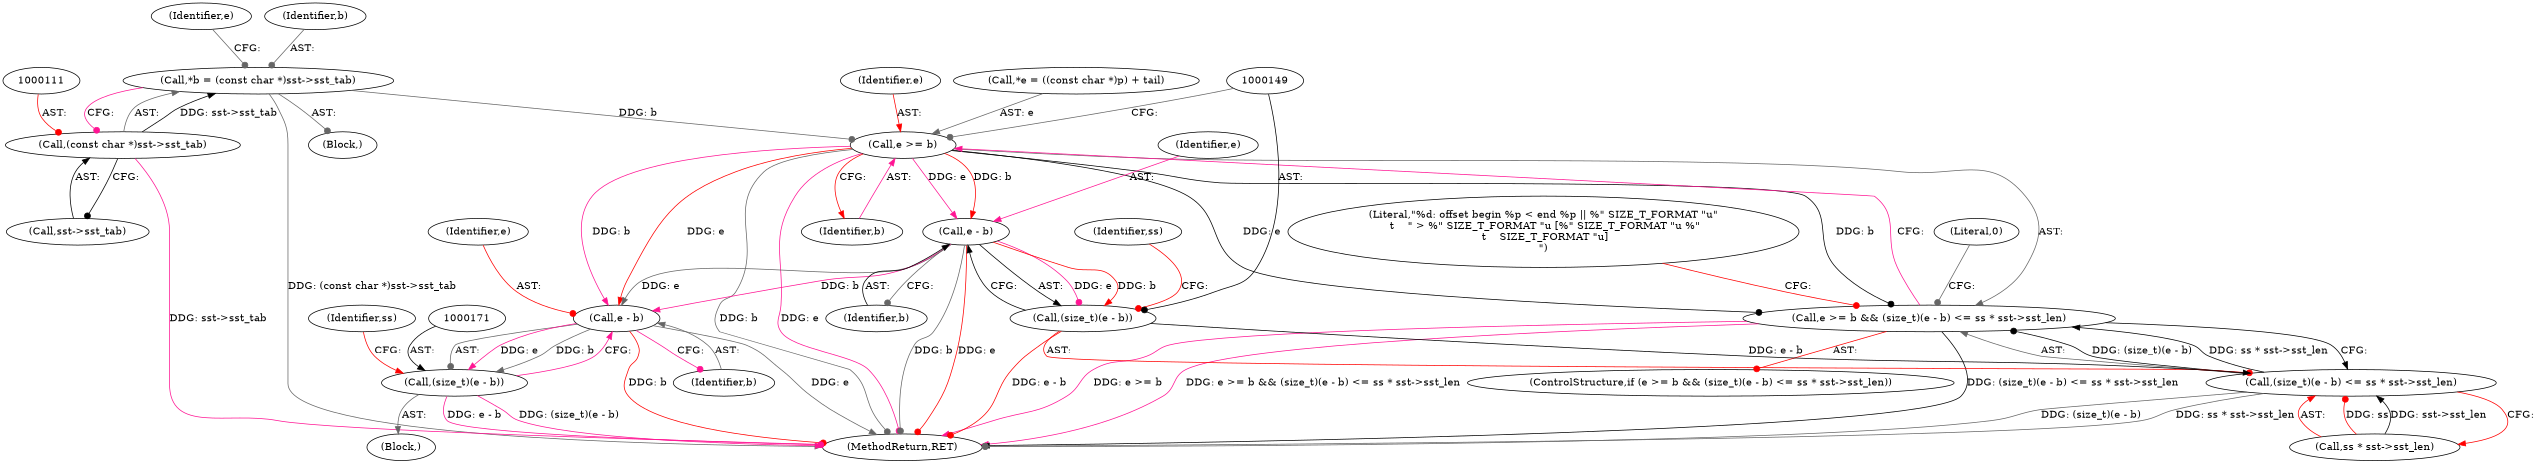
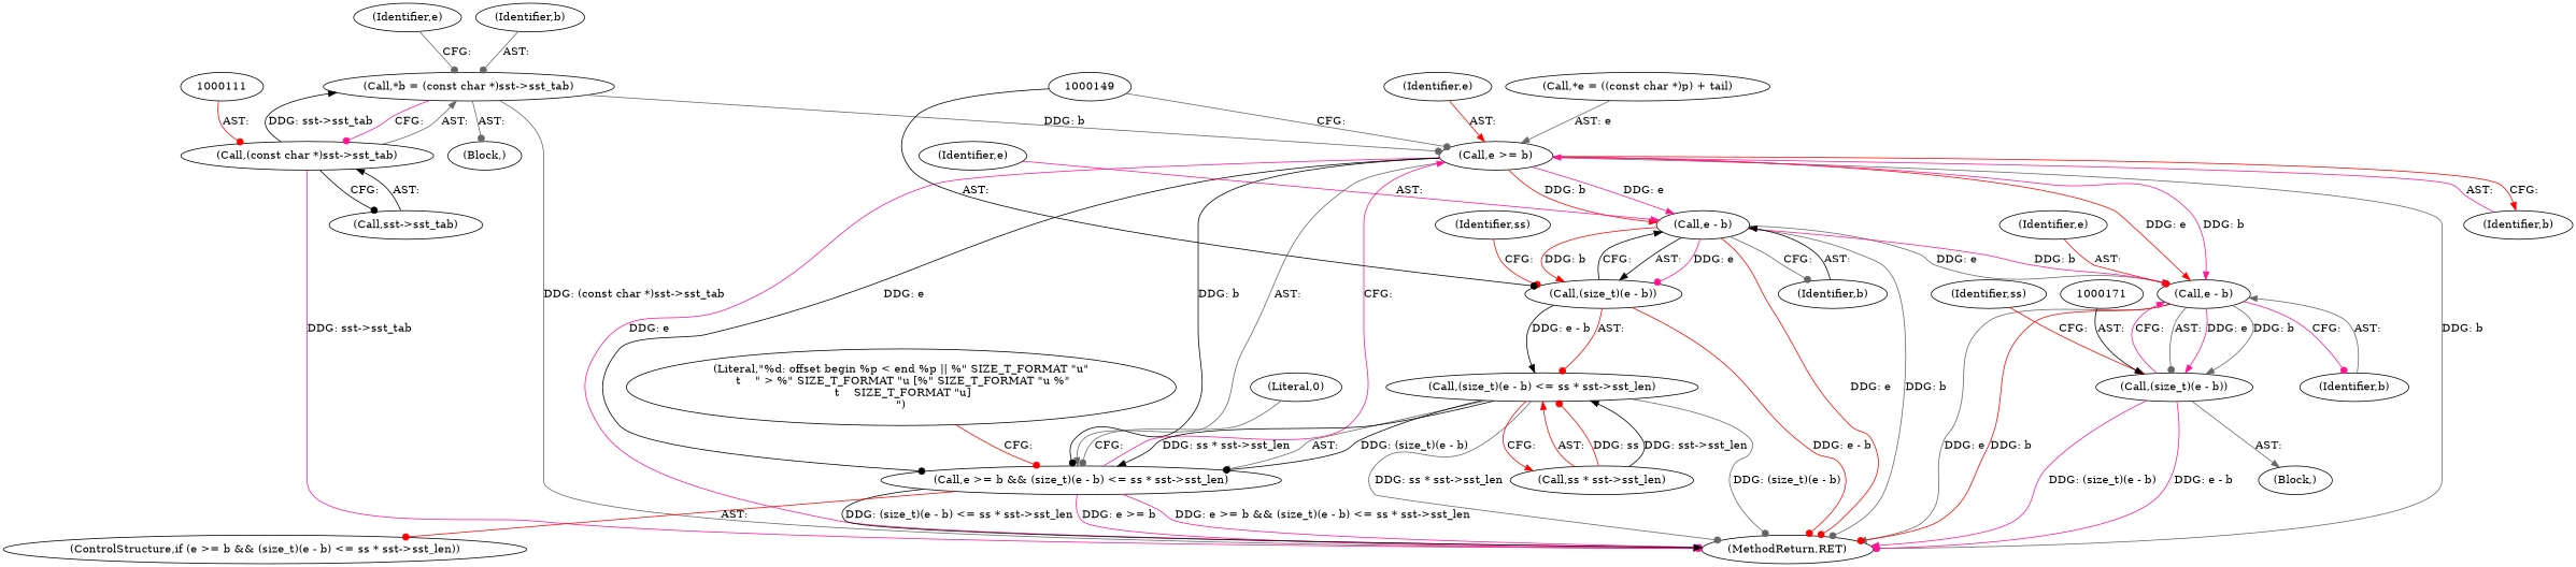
  digraph {
    fontname="DejaVu Serif"
    node [fontname="DejaVu Serif"]
    edge [arrowhead=normal color=gray40 fontname="DejaVu Serif"]
    n1 [label="(Call,*b = (const char *)sst->sst_tab)"]
    n2 [label="(Call,(const char *)sst->sst_tab)"]
    n3 [label="(Call,e >= b)"]
    n4 [label="(Block,)"]
    n5 [label="(MethodReturn,RET)"]
    n6 [label="(Call,sst->sst_tab)"]
    n7 [label="(Call,e >= b && (size_t)(e - b) <= ss * sst->sst_len)"]
    n8 [label="(Call,e - b)"]
    n9 [label="(Call,e - b)"]
    n10 [label="(Identifier,b)"]
    n11 [label="(Call,(size_t)(e - b) <= ss * sst->sst_len)"]
    n12 [label="(ControlStructure,if (e >= b && (size_t)(e - b) <= ss * sst->sst_len))"]
    n13 [label="(Call,(size_t)(e - b))"]
    n14 [label="(Identifier,b)"]
    n15 [label="(Call,(size_t)(e - b))"]
    n16 [label="(Identifier,b)"]
    n17 [label="(Call,ss * sst->sst_len)"]
    n18 [label="(Block,)"]
    n19 [label="(Identifier,e)"]
    n20 [label="(Identifier,e)"]
    n21 [label="(Identifier,ss)"]
    n22 [label="(Literal,\"%d: offset begin %p < end %p || %\" SIZE_T_FORMAT \"u\"\n \t    \" > %\" SIZE_T_FORMAT \"u [%\" SIZE_T_FORMAT \"u %\"\n \t    SIZE_T_FORMAT \"u]\n\")"]
    n23 [label="(Call,*e = ((const char *)p) + tail)"]
    n24 [label="(Literal,0)"]
    n25 [label="(Identifier,e)"]
    n26 [label="(Identifier,b)"]
    n27 [label="(Identifier,ss)"]
    n28 [label="(Identifier,e)"]
    1000111
    1000149
    1000171
    n1 -> n2 [arrowhead=dot color=deeppink label="CFG: "]
    n1 -> n3 [arrowhead=dot label="DDG: b"]
    n1 -> n4 [arrowhead=dot label="AST: "]
    n1 -> n5 [label="DDG: (const char *)sst->sst_tab"]
    n2 -> n1 [label="AST: "]
    n2 -> n1 [color=black label="DDG: sst->sst_tab"]
    n2 -> n5 [arrowhead=dot color=deeppink label="DDG: sst->sst_tab"]
    n2 -> n6 [arrowhead=dot color=black label="CFG: "]
    n3 -> n5 [arrowhead=dot label="DDG: b"]
    n3 -> n5 [arrowhead=dot color=deeppink label="DDG: e"]
    n3 -> n7 [label="AST: "]
    n3 -> n7 [arrowhead=dot color=black label="DDG: e"]
    n3 -> n7 [arrowhead=dot color=black label="DDG: b"]
    n3 -> n8 [color=deeppink label="DDG: e"]
    n3 -> n8 [color=red label="DDG: b"]
    n3 -> n9 [color=red label="DDG: e"]
    n3 -> n9 [color=deeppink label="DDG: b"]
    n3 -> n10 [color=red label="CFG: "]
    n6 -> n2 [color=black label="AST: "]
    n7 -> n3 [color=deeppink label="CFG: "]
    n7 -> n5 [color=deeppink label="DDG: e >= b"]
    n7 -> n5 [color=deeppink label="DDG: e >= b && (size_t)(e - b) <= ss * sst->sst_len"]
    n7 -> n5 [color=black label="DDG: (size_t)(e - b) <= ss * sst->sst_len"]
-   n7 -> n11 [color=black label="CFG: "]
    n7 -> n12 [arrowhead=dot color=red label="AST: "]
    n8 -> n5 [arrowhead=dot color=red label="DDG: e"]
    n8 -> n5 [arrowhead=dot label="DDG: b"]
    n8 -> n9 [label="DDG: e"]
    n8 -> n9 [color=deeppink label="DDG: b"]
    n8 -> n13 [color=black label="AST: "]
    n8 -> n13 [arrowhead=dot color=deeppink label="DDG: e"]
    n8 -> n13 [color=red label="DDG: b"]
    n8 -> n14 [arrowhead=dot label="CFG: "]
    n9 -> n5 [label="DDG: e"]
    n9 -> n5 [arrowhead=dot color=red label="DDG: b"]
    n9 -> n15 [arrowhead=dot label="AST: "]
    n9 -> n15 [color=deeppink label="DDG: e"]
    n9 -> n15 [label="DDG: b"]
    n9 -> n16 [arrowhead=dot color=deeppink label="CFG: "]
    n10 -> n3 [color=deeppink label="AST: "]
    n11 -> n5 [arrowhead=dot label="DDG: (size_t)(e - b)"]
    n11 -> n5 [arrowhead=dot label="DDG: ss * sst->sst_len"]
    n11 -> n7 [label="AST: "]
    n11 -> n7 [arrowhead=dot color=black label="DDG: (size_t)(e - b)"]
    n11 -> n7 [color=black label="DDG: ss * sst->sst_len"]
    n11 -> n17 [color=red label="CFG: "]
    n13 -> n5 [arrowhead=dot color=red label="DDG: e - b"]
    n13 -> n8 [color=black label="CFG: "]
    n13 -> n11 [arrowhead=dot color=red label="AST: "]
    n13 -> n11 [color=black label="DDG: e - b"]
    n14 -> n8 [color=black label="AST: "]
    n15 -> n5 [arrowhead=dot color=deeppink label="DDG: e - b"]
    n15 -> n5 [color=deeppink label="DDG: (size_t)(e - b)"]
    n15 -> n9 [color=deeppink label="CFG: "]
    n15 -> n18 [label="AST: "]
    n16 -> n9 [label="AST: "]
    n17 -> n11 [color=red label="AST: "]
    n17 -> n11 [arrowhead=dot color=red label="DDG: ss"]
    n17 -> n11 [color=black label="DDG: sst->sst_len"]
    n19 -> n8 [color=deeppink label="AST: "]
    n20 -> n3 [color=red label="AST: "]
    n21 -> n15 [color=red label="CFG: "]
    n22 -> n7 [arrowhead=dot color=red label="CFG: "]
    n23 -> n3 [label="AST: e"]
    n24 -> n7 [arrowhead=dot label="CFG: "]
    n25 -> n1 [arrowhead=dot label="CFG: "]
    n26 -> n1 [arrowhead=dot label="AST: "]
    n27 -> n13 [arrowhead=dot color=red label="CFG: "]
    n28 -> n9 [arrowhead=dot color=red label="AST: "]
    1000111 -> n2 [arrowhead=dot color=red label="AST: "]
    1000149 -> n3 [arrowhead=dot label="CFG: "]
    1000149 -> n13 [arrowhead=dot color=black label="AST: "]
    1000171 -> n15 [color=black label="AST: "]
  }
